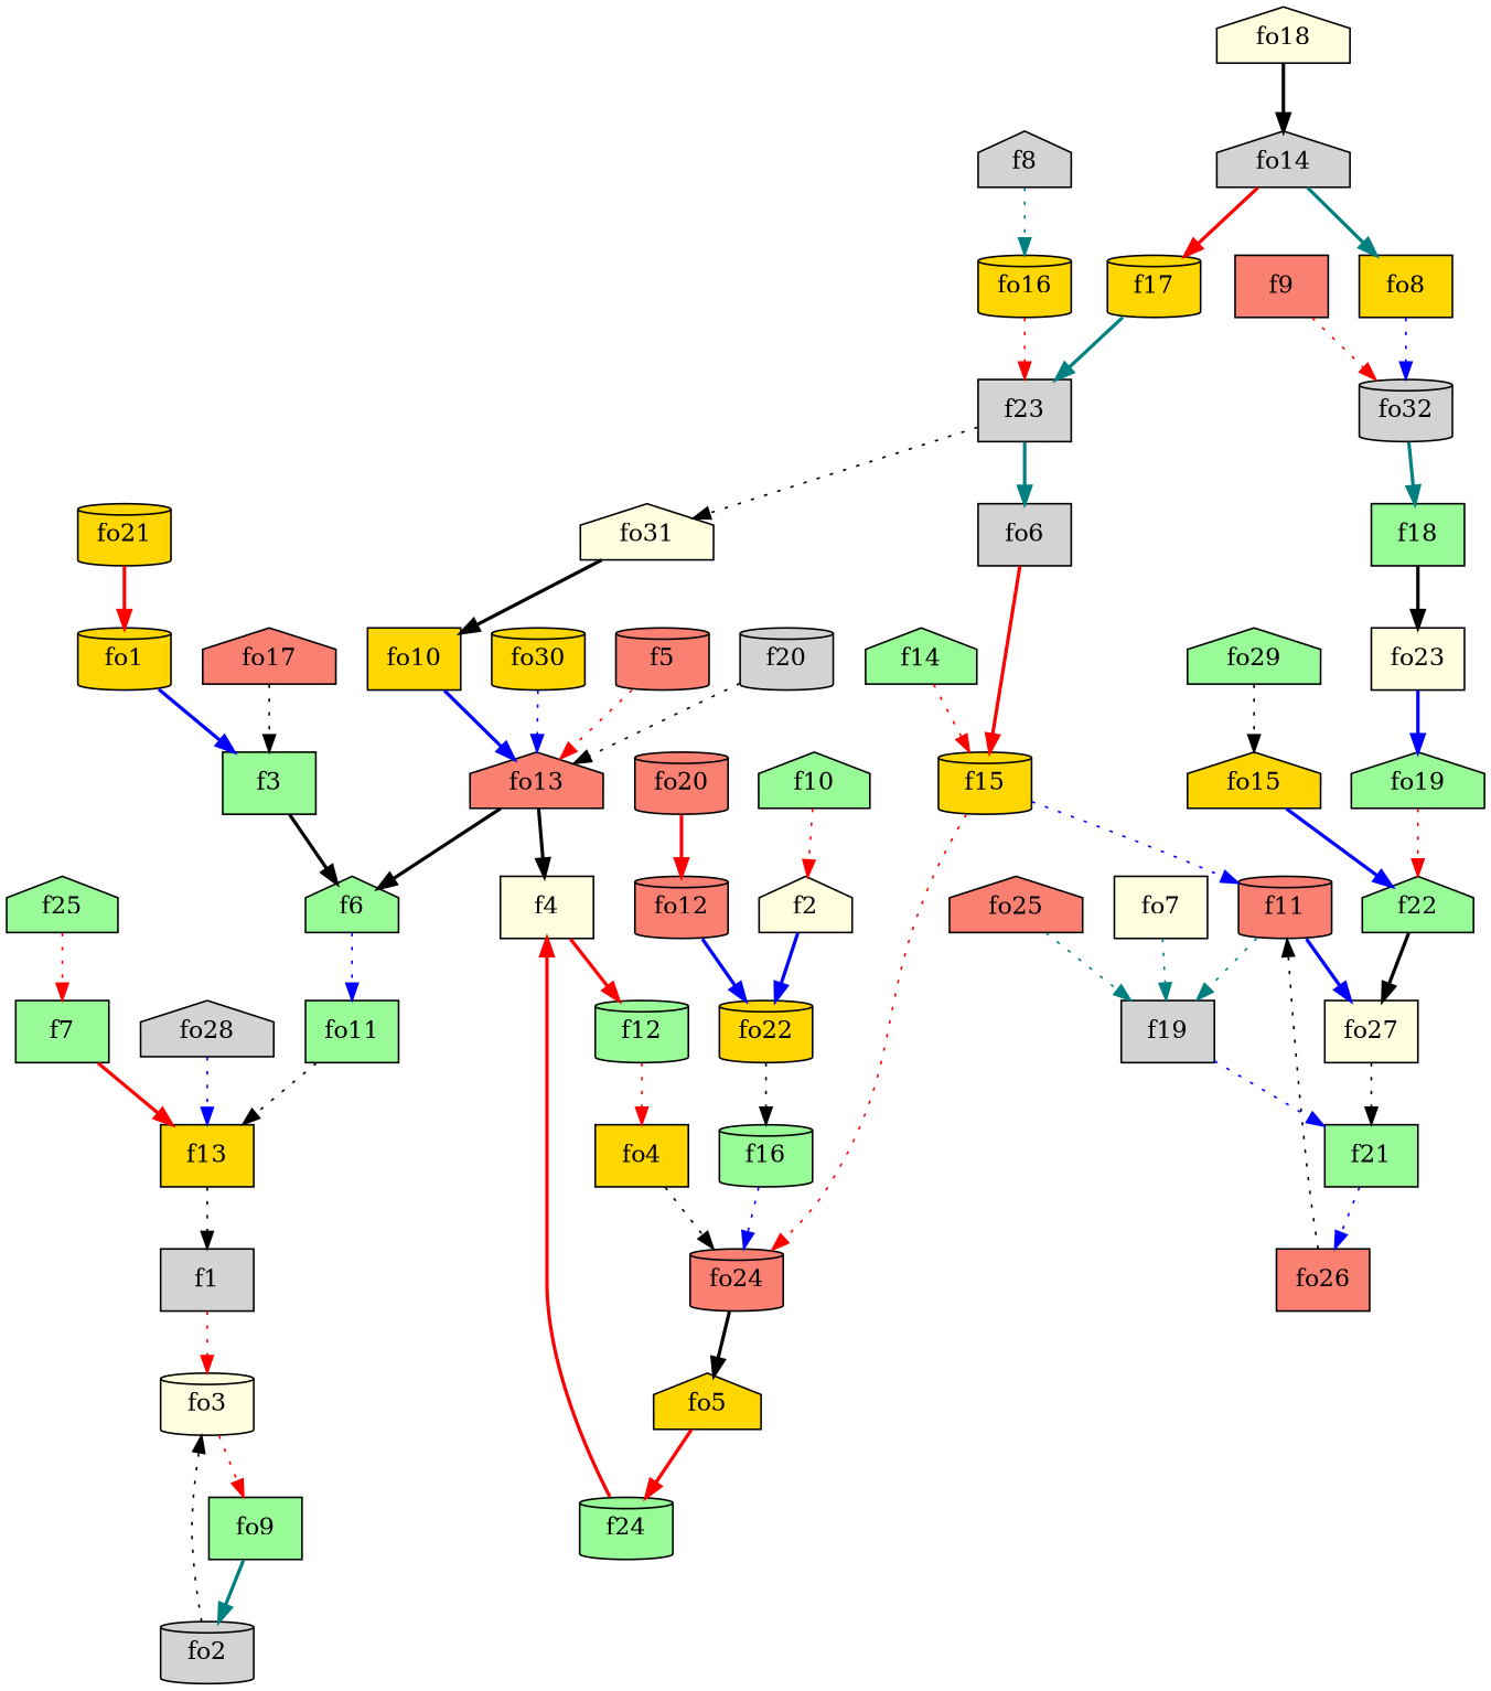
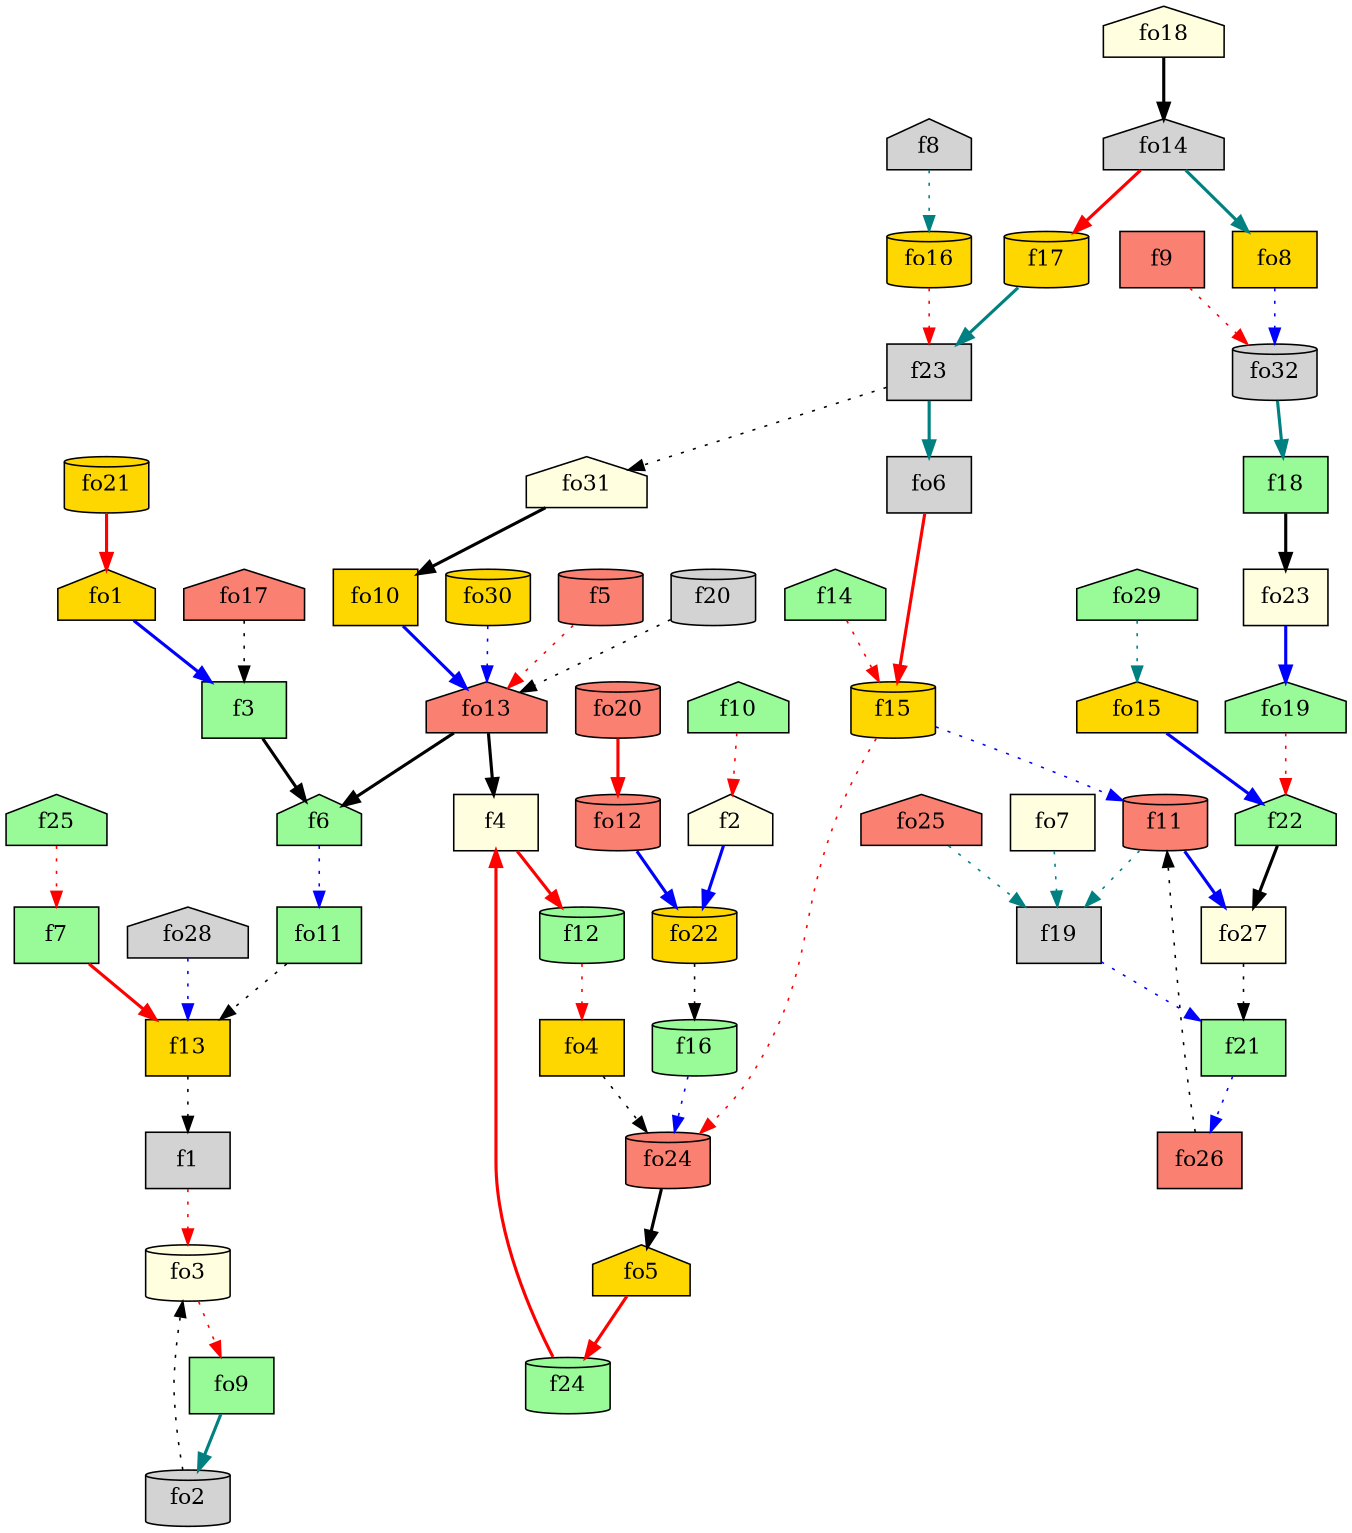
  strict digraph {
    node [fillcolor=palegreen shape=box style=filled]
    edge [color=red style=dotted weight=2]
    f1 [fillcolor=lightgrey]
    fo3 [fillcolor=lightyellow shape=cylinder]
    fo9
    f2 [fillcolor=lightyellow shape=house]
    fo22 [fillcolor=gold shape=cylinder]
    f16 [shape=cylinder]
    f6 [shape=house]
    f3
    fo11
    f4 [fillcolor=lightyellow]
    f12 [shape=cylinder]
    fo4 [fillcolor=gold]
    f5 [fillcolor=salmon shape=cylinder]
    fo13 [fillcolor=salmon shape=house]
    f13 [fillcolor=gold]
    f7
    f8 [fillcolor=lightgrey shape=house]
    fo16 [fillcolor=gold shape=cylinder]
    f23 [fillcolor=lightgrey]
    f9 [fillcolor=salmon]
    fo32 [fillcolor=lightgrey shape=cylinder]
    f18
    f10 [shape=house]
    f11 [fillcolor=salmon shape=cylinder]
    f19 [fillcolor=lightgrey]
    fo27 [fillcolor=lightyellow]
    f21
    fo24 [fillcolor=salmon shape=cylinder]
    f14 [shape=house]
    f15 [fillcolor=gold shape=cylinder]
    fo5 [fillcolor=gold shape=house]
    f17 [fillcolor=gold shape=cylinder]
    fo6 [fillcolor=lightgrey]
    fo31 [fillcolor=lightyellow shape=house]
    fo23 [fillcolor=lightyellow]
    fo19 [shape=house]
    fo26 [fillcolor=salmon]
    f20 [fillcolor=lightgrey shape=cylinder]
    f22 [shape=house]
    fo10 [fillcolor=gold]
    f24 [shape=cylinder]
    f25 [shape=house]
-   fo1 [fillcolor=gold shape=cylinder]
+   fo1 [fillcolor=gold shape=house]
    fo2 [fillcolor=lightgrey shape=cylinder]
    fo7 [fillcolor=lightyellow]
    fo8 [fillcolor=gold]
    fo12 [fillcolor=salmon shape=cylinder]
    fo14 [fillcolor=lightgrey shape=house]
    fo15 [fillcolor=gold shape=house]
    fo17 [fillcolor=salmon shape=house]
    fo18 [fillcolor=lightyellow shape=house]
    fo20 [fillcolor=salmon shape=cylinder]
    fo21 [fillcolor=gold shape=cylinder]
    fo25 [fillcolor=salmon shape=house]
    fo28 [fillcolor=lightgrey shape=house]
    fo29 [shape=house]
    fo30 [fillcolor=gold shape=cylinder]
    f1 -> fo3
    fo3 -> fo9
    fo9 -> fo2 [color=teal style=bold]
    f2 -> fo22 [color=blue style=bold]
    fo22 -> f16 [color=black]
    f16 -> fo24 [color=blue]
    f6 -> fo11 [color=blue]
    f3 -> f6 [color=black style=bold]
    fo11 -> f13 [color=black]
    f4 -> f12 [style=bold]
    f12 -> fo4
    fo4 -> fo24 [color=black]
    f5 -> fo13
    fo13 -> f6 [color=black style=bold]
    fo13 -> f4 [color=black style=bold]
    f13 -> f1 [color=black]
    f7 -> f13 [style=bold]
    f8 -> fo16 [color=teal]
    fo16 -> f23
    f23 -> fo6 [color=teal style=bold]
    f23 -> fo31 [color=black]
    f9 -> fo32
    fo32 -> f18 [color=teal style=bold]
    f18 -> fo23 [color=black style=bold]
    f10 -> f2
    f11 -> f19 [color=teal]
    f11 -> fo27 [color=blue style=bold]
    f19 -> f21 [color=blue]
    fo27 -> f21 [color=black]
    f21 -> fo26 [color=blue]
    fo24 -> fo5 [color=black style=bold]
    f14 -> f15
    f15 -> f11 [color=blue]
    f15 -> fo24
    fo5 -> f24 [style=bold]
    f17 -> f23 [color=teal style=bold]
    fo6 -> f15 [style=bold]
    fo31 -> fo10 [color=black style=bold]
    fo23 -> fo19 [color=blue style=bold]
    fo19 -> f22
    fo26 -> f11 [color=black]
    f20 -> fo13 [color=black]
    f22 -> fo27 [color=black style=bold]
    fo10 -> fo13 [color=blue style=bold]
    f24 -> f4 [style=bold]
    f25 -> f7
    fo1 -> f3 [color=blue style=bold]
    fo2 -> fo3 [color=black]
    fo7 -> f19 [color=teal]
    fo8 -> fo32 [color=blue]
    fo12 -> fo22 [color=blue style=bold]
    fo14 -> f17 [style=bold]
    fo14 -> fo8 [color=teal style=bold]
    fo15 -> f22 [color=blue style=bold]
    fo17 -> f3 [color=black]
    fo18 -> fo14 [color=black style=bold]
    fo20 -> fo12 [style=bold]
    fo21 -> fo1 [style=bold]
    fo25 -> f19 [color=teal]
    fo28 -> f13 [color=blue]
-   fo29 -> fo15 [color=black]
+   fo29 -> fo15 [color=teal]
    fo30 -> fo13 [color=blue]
  }
